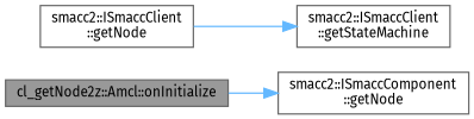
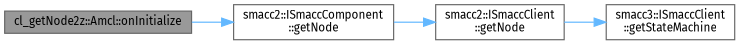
  digraph {
    fontname="Fira Sans"
    rankdir=LR
    node [color=grey40 fillcolor=white fontname="Fira Sans" fontsize=10 shape=box style=filled]
    edge [color=steelblue1 fontname="Fira Sans" fontsize=10 labelfontname=Helvetica labelfontsize=10 style=solid]
    n1 [color=gray40 fillcolor=grey60 fontcolor=black height=0.2 label="cl_getNode2z::Amcl::onInitialize" width=0.4]
    n2 [height=0.2 label="smacc2::ISmaccComponent\l::getNode" width=0.4]
    n3 [height=0.2 label="smacc2::ISmaccClient\l::getNode" width=0.4]
-   n4 [height=0.2 label="smacc2::ISmaccClient\l::getStateMachine" width=0.4]
+   n4 [height=0.2 label="smacc3::ISmaccClient\l::getStateMachine" width=0.4]
    n1 -> n2
+   n2 -> n3
    n3 -> n4
  }
